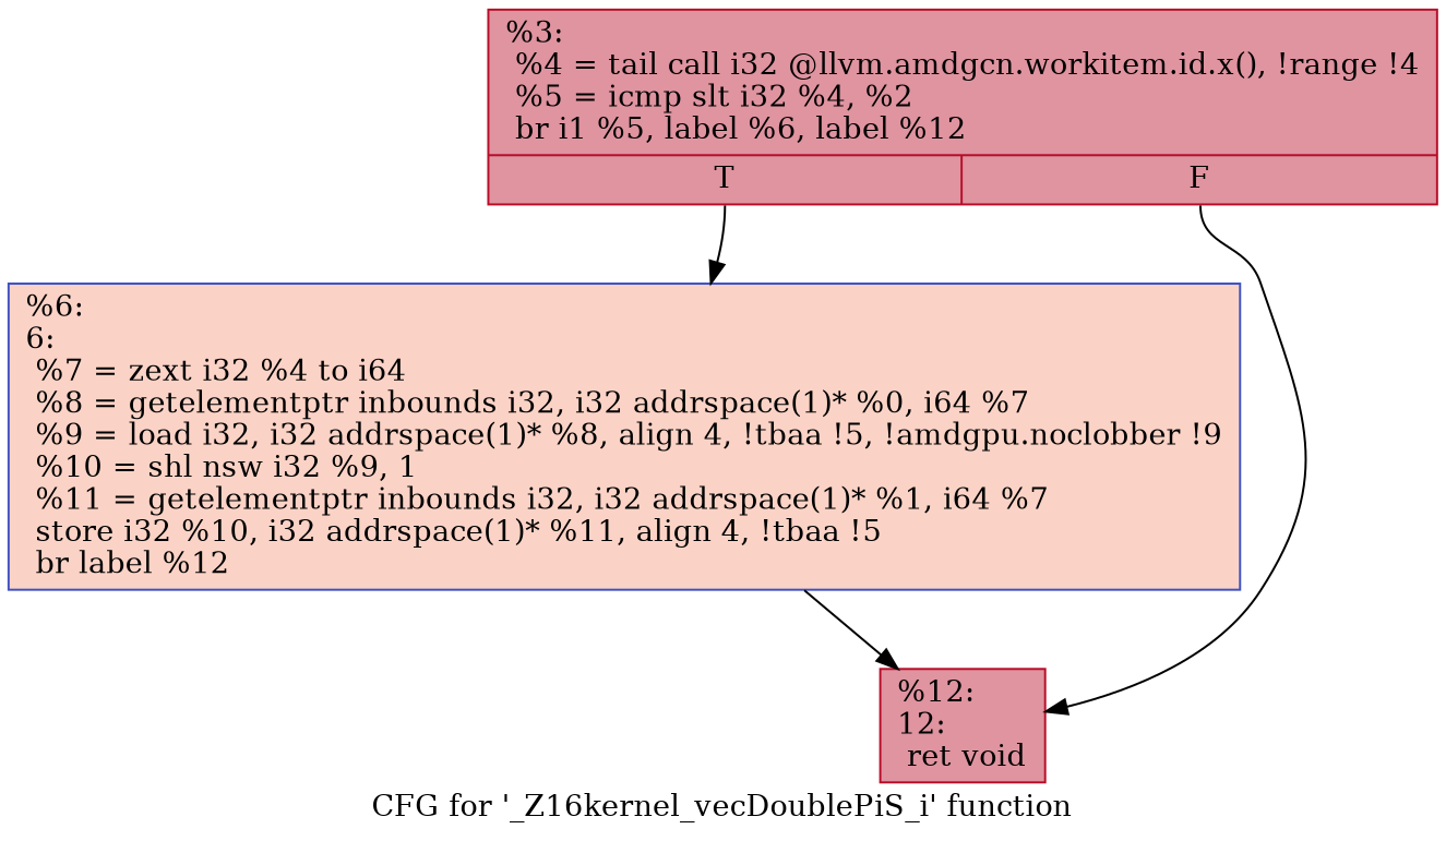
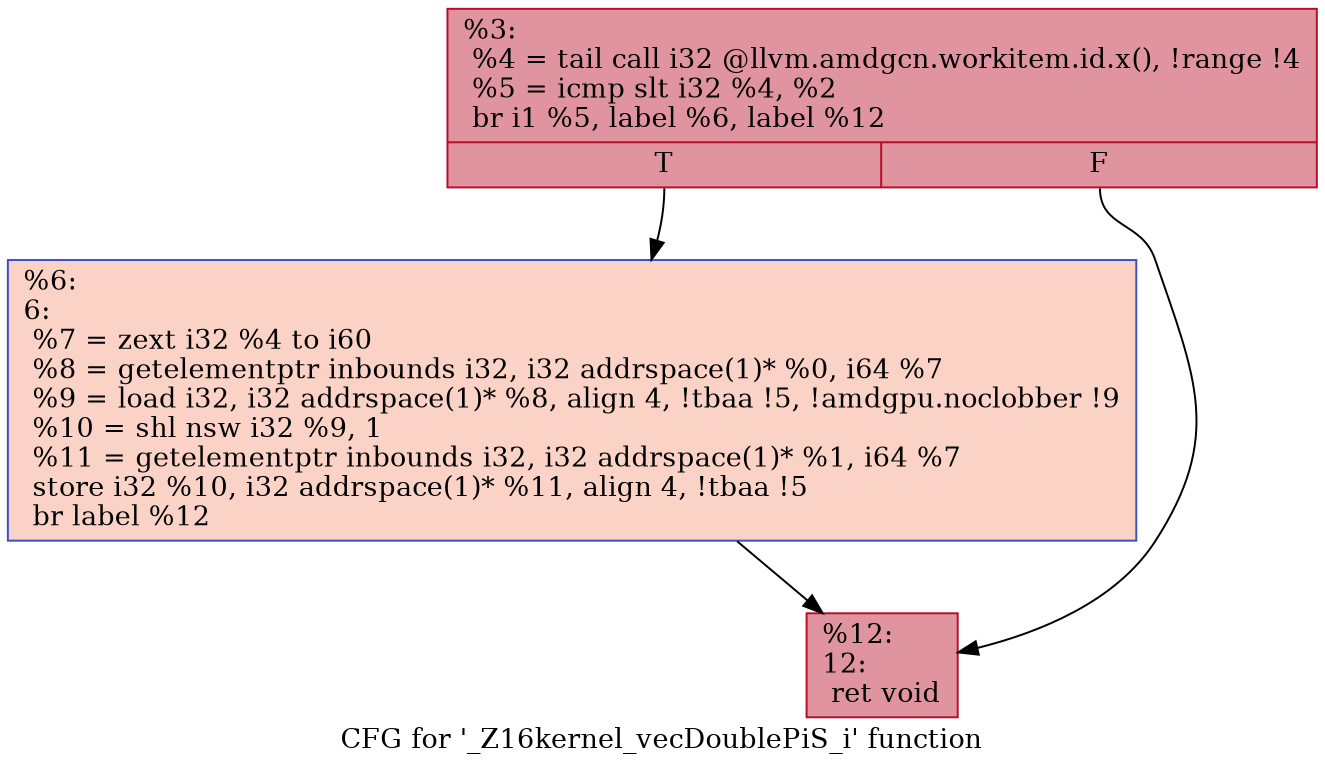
  digraph {
    label="CFG for '_Z16kernel_vecDoublePiS_i' function"
    node [color="#b70d28ff" fillcolor="#b70d2870" shape=record style=filled]
    n1 [label="{%3:\l  %4 = tail call i32 @llvm.amdgcn.workitem.id.x(), !range !4\l  %5 = icmp slt i32 %4, %2\l  br i1 %5, label %6, label %12\l|{<s0>T|<s1>F}}"]
-   n2 [color="#3d50c3ff" fillcolor="#f59c7d70" label="{%6:\l6:                                                \l  %7 = zext i32 %4 to i64\l  %8 = getelementptr inbounds i32, i32 addrspace(1)* %0, i64 %7\l  %9 = load i32, i32 addrspace(1)* %8, align 4, !tbaa !5, !amdgpu.noclobber !9\l  %10 = shl nsw i32 %9, 1\l  %11 = getelementptr inbounds i32, i32 addrspace(1)* %1, i64 %7\l  store i32 %10, i32 addrspace(1)* %11, align 4, !tbaa !5\l  br label %12\l}"]
+   n2 [color="#3d50c3ff" fillcolor="#f59c7d70" label="{%6:\l6:                                                \l  %7 = zext i32 %4 to i60\l  %8 = getelementptr inbounds i32, i32 addrspace(1)* %0, i64 %7\l  %9 = load i32, i32 addrspace(1)* %8, align 4, !tbaa !5, !amdgpu.noclobber !9\l  %10 = shl nsw i32 %9, 1\l  %11 = getelementptr inbounds i32, i32 addrspace(1)* %1, i64 %7\l  store i32 %10, i32 addrspace(1)* %11, align 4, !tbaa !5\l  br label %12\l}"]
    n3 [label="{%12:\l12:                                               \l  ret void\l}"]
    n1 -> n2 [tailport=s0]
    n1 -> n3 [tailport=s1]
    n2 -> n3
  }
